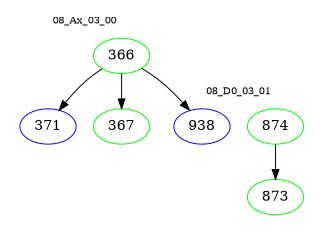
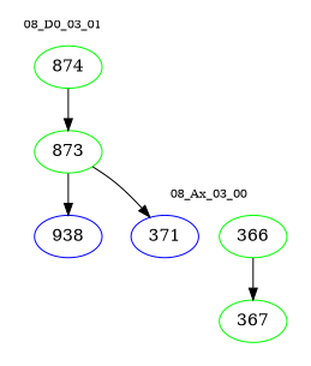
  digraph {
    node [color=green]
    edge [color=black]
    n1 [label=366]
    n2 [color=blue label=371]
    n3 [label=367]
    n4 [label=873]
    n5 [label=874]
    n6 [color=blue label=938]
    subgraph cluster_1 {
      color=white
      fontsize=10
      label="08_Ax_03_00"
      n1
      n2
      n3
    }
    subgraph cluster_2 {
      color=white
      fontsize=10
      label="08_D0_03_01"
      n4
      n5
      n6
    }
-   n1 -> n2
+   n4 -> n2
    n1 -> n3
-   n1 -> n6
+   n4 -> n6
    n5 -> n4
  }
